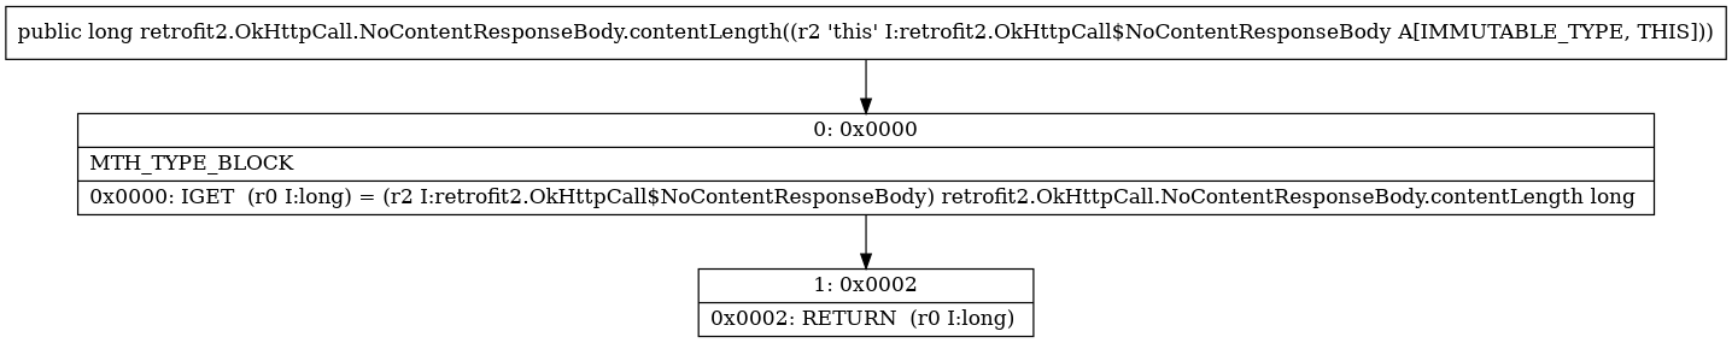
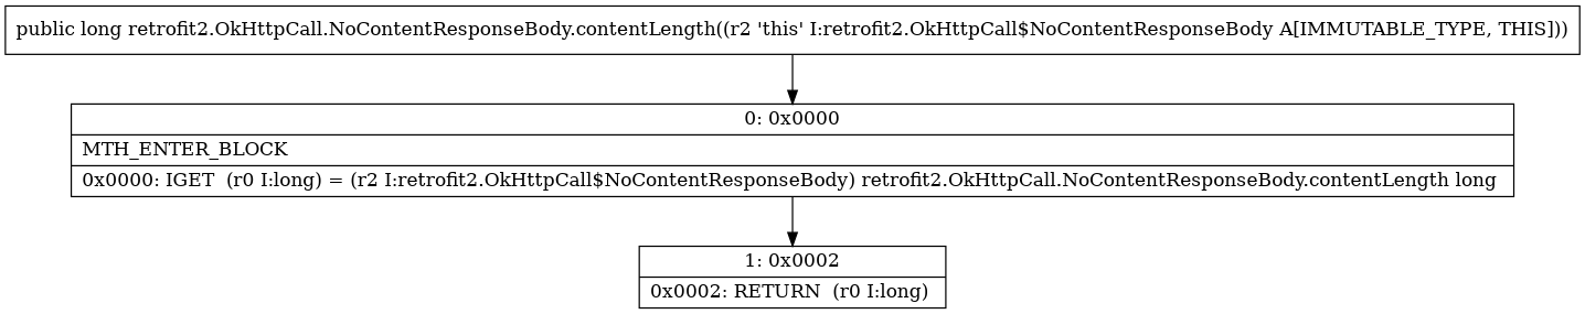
  digraph {
    node [shape=record]
-   n1 [label="{0\:\ 0x0000|MTH_TYPE_BLOCK\l|0x0000: IGET  (r0 I:long) = (r2 I:retrofit2.OkHttpCall$NoContentResponseBody) retrofit2.OkHttpCall.NoContentResponseBody.contentLength long \l}"]
+   n1 [label="{0\:\ 0x0000|MTH_ENTER_BLOCK\l|0x0000: IGET  (r0 I:long) = (r2 I:retrofit2.OkHttpCall$NoContentResponseBody) retrofit2.OkHttpCall.NoContentResponseBody.contentLength long \l}"]
    n2 [label="{1\:\ 0x0002|0x0002: RETURN  (r0 I:long) \l}"]
    n3 [label="{public long retrofit2.OkHttpCall.NoContentResponseBody.contentLength((r2 'this' I:retrofit2.OkHttpCall$NoContentResponseBody A[IMMUTABLE_TYPE, THIS])) }"]
    n1 -> n2
    n3 -> n1
  }
